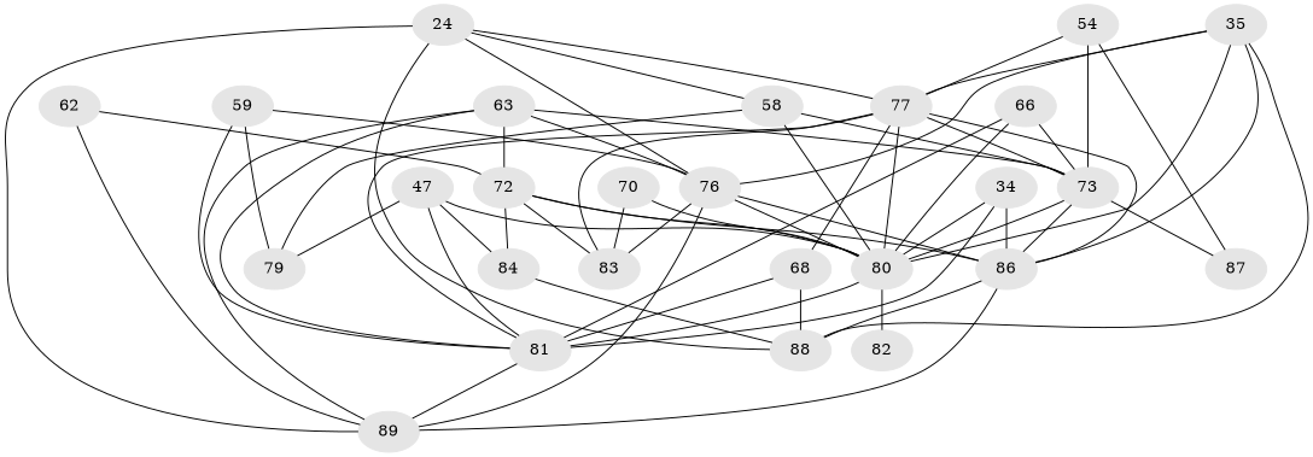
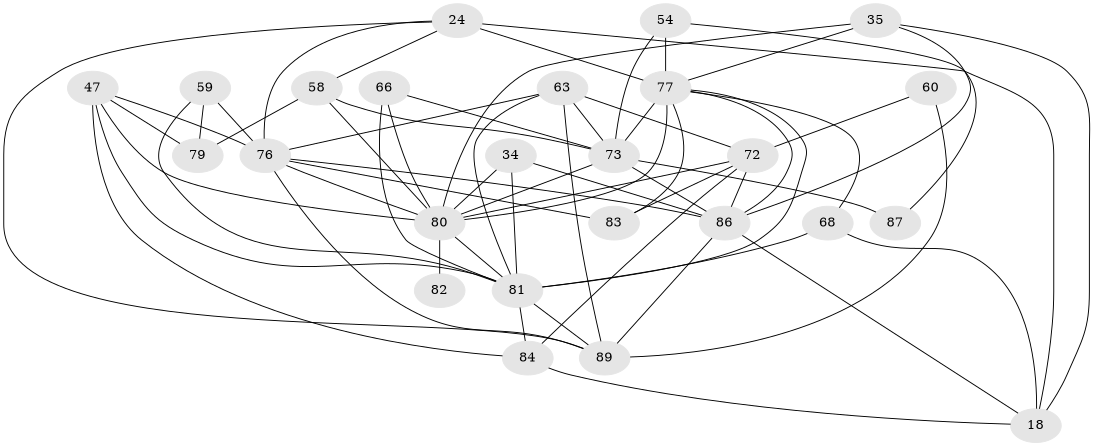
  graph {
    node [color=gray90 style=filled]
    24 [super="+14"]
    58 [super="+5"]
    n3 [label=77 super="+33+32+52"]
-   88 [super="+1+7"]
+   88 [super="+1+7" label=18]
    89 [super="+15+51"]
    76 [super="+23+65"]
    80 [super="+46+77"]
    79
    73 [super="+16+36+69+42"]
    86 [super="+85+50"]
    81 [super="+34+75+74"]
    68
    83
-   70
    35 [super="+12"]
    82
    n17 [label=34]
    84 [super="+8+71"]
    47 [super="+29"]
    n20 [label=54 super="+45"]
    87
    59
    72 [super="+56+62"]
-   60 [label=62]
+   60
    63 [super="+28+31"]
    66 [super="+43"]
    24 -- 58
    24 -- n3
    24 -- 88 [weight=2]
    24 -- 89
    24 -- 76
    58 -- 80 [weight=2]
    58 -- 79 [weight=2]
    58 -- 73
    n3 -- 80 [weight=3]
    n3 -- 73 [weight=5]
    n3 -- 86
    n3 -- 81 [weight=2]
    n3 -- 68
    n3 -- 83
    76 -- 89
    76 -- 80 [weight=2]
    76 -- 86
    76 -- 83
    80 -- 81 [weight=2]
    80 -- 82 [weight=3]
    73 -- 80 [weight=4]
    73 -- 86 [weight=2]
    73 -- 87
    86 -- 88
    86 -- 89 [weight=2]
    81 -- 89 [weight=3]
+   81 -- 84 [weight=2]
    68 -- 88
    68 -- 81 [weight=2]
-   70 -- 80 [weight=2]
-   70 -- 83
    35 -- n3 [weight=2]
    35 -- 88 [weight=2]
    35 -- 80
    35 -- 86
    n17 -- 80 [weight=2]
    n17 -- 86
    n17 -- 81
    84 -- 88 [weight=2]
-   35 -- 76
+   47 -- 76
    47 -- 80
    47 -- 79
    47 -- 81
    47 -- 84 [weight=2]
    n20 -- n3 [weight=2]
    n20 -- 73 [weight=2]
    n20 -- 87 [weight=2]
    59 -- 76 [weight=2]
    59 -- 79
    59 -- 81
    72 -- 80 [weight=3]
    72 -- 86 [weight=4]
    72 -- 83
    72 -- 84 [weight=2]
    60 -- 89 [weight=3]
    60 -- 72
    63 -- 89 [weight=2]
    63 -- 76 [weight=2]
    63 -- 73
    63 -- 81
    63 -- 72 [weight=2]
    66 -- 80
    66 -- 73 [weight=2]
    66 -- 81 [weight=3]
  }
